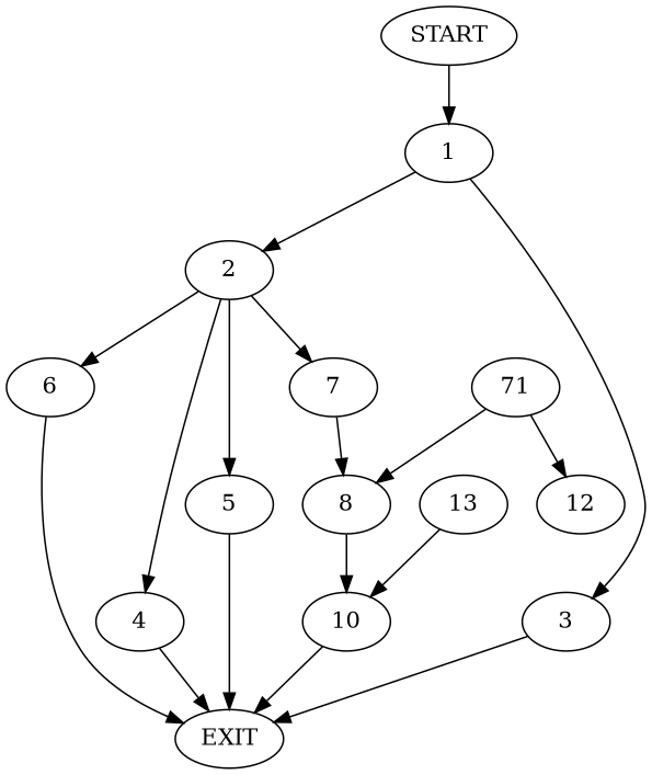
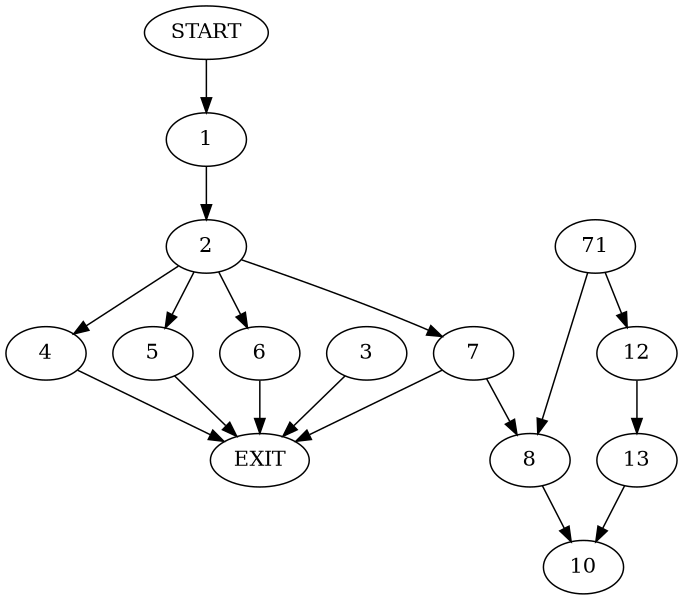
  digraph {
    n1 [label=START]
    1
    2
    3
    n5 [label=EXIT]
    4
    5
    6
    7
    8
    10
    n12 [label=71]
    12
    13
    n1 -> 1
    1 -> 2
-   1 -> 3
    2 -> 4
    2 -> 5
    2 -> 6
    2 -> 7
    3 -> n5
    4 -> n5
    5 -> n5
    6 -> n5
    7 -> 8
    8 -> 10
-   10 -> n5
+   7 -> n5
    n12 -> 8
    n12 -> 12
+   12 -> 13
    13 -> 10
  }
